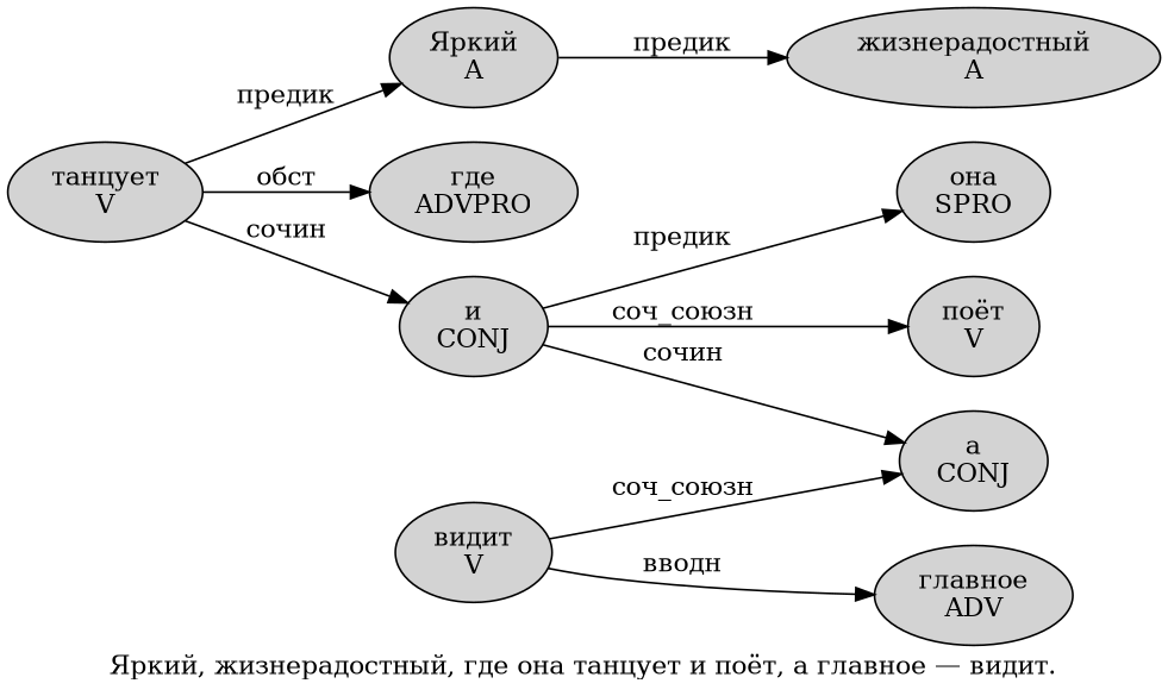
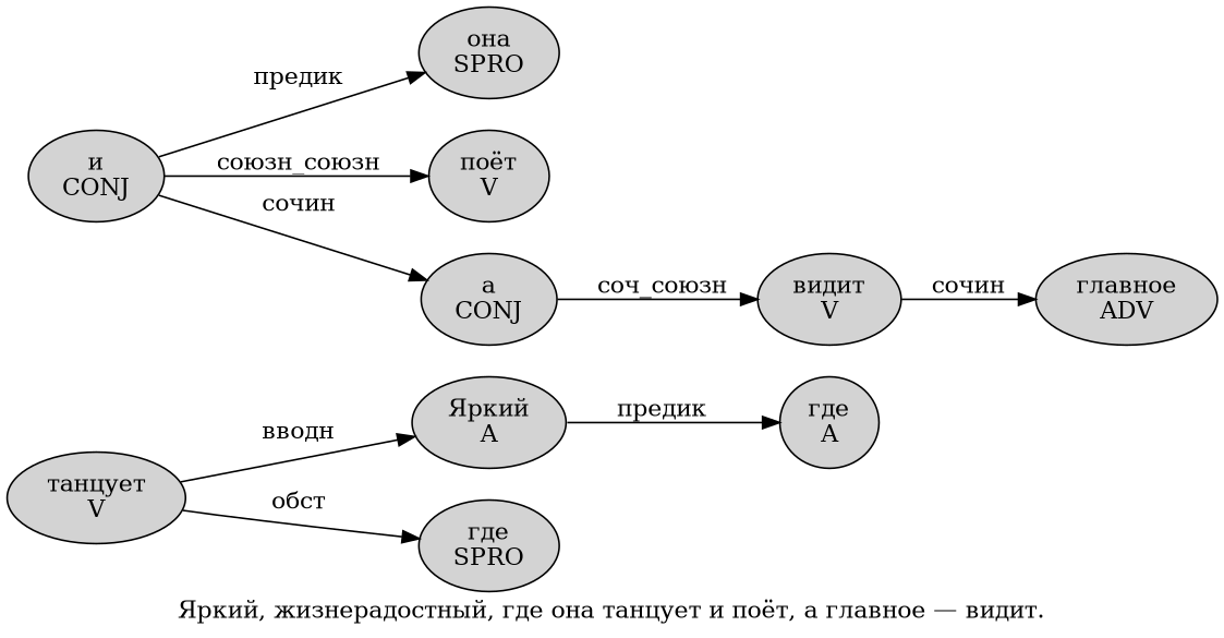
  digraph {
    label="Яркий, жизнерадостный, где она танцует и поёт, а главное — видит."
    rankdir=LR
    node [fillcolor=lightgray penwidth=1 shape=ellipse style=filled]
    n1 [label="Яркий\nA"]
-   n2 [label="жизнерадостный\nA"]
-   n3 [label="где\nADVPRO"]
+   n2 [label="где\nA"]
+   n3 [label="где\nSPRO"]
    n4 [label="она\nSPRO"]
    n5 [label="танцует\nV"]
    n6 [label="и\nCONJ"]
    n7 [label="поёт\nV"]
    n8 [label="а\nCONJ"]
    n9 [label="видит\nV"]
    n10 [label="главное\nADV"]
    n1 -> n2 [label="предик"]
-   n5 -> n1 [label="предик"]
+   n5 -> n1 [label="вводн"]
    n5 -> n3 [label="обст"]
-   n5 -> n6 [label="сочин"]
    n6 -> n4 [label="предик"]
-   n6 -> n7 [label="соч_союзн"]
+   n6 -> n7 [label="союзн_союзн"]
    n6 -> n8 [label="сочин"]
-   n9 -> n8 [label="соч_союзн"]
-   n9 -> n10 [label="вводн"]
+   n8 -> n9 [label="соч_союзн"]
+   n9 -> n10 [label="сочин"]
  }
